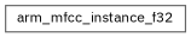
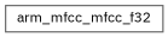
  digraph {
    rankdir=LR
    fontname="IBM Plex Sans"
-   n1 [color=grey40 fillcolor=white fontname="IBM Plex Sans" fontsize=10 height=0.2 label=arm_mfcc_instance_f32 shape=box style=filled width=0.4]
+   n1 [color=grey40 fillcolor=white fontname="IBM Plex Sans" fontsize=10 height=0.2 label=arm_mfcc_mfcc_f32 shape=box style=filled width=0.4]
  }
